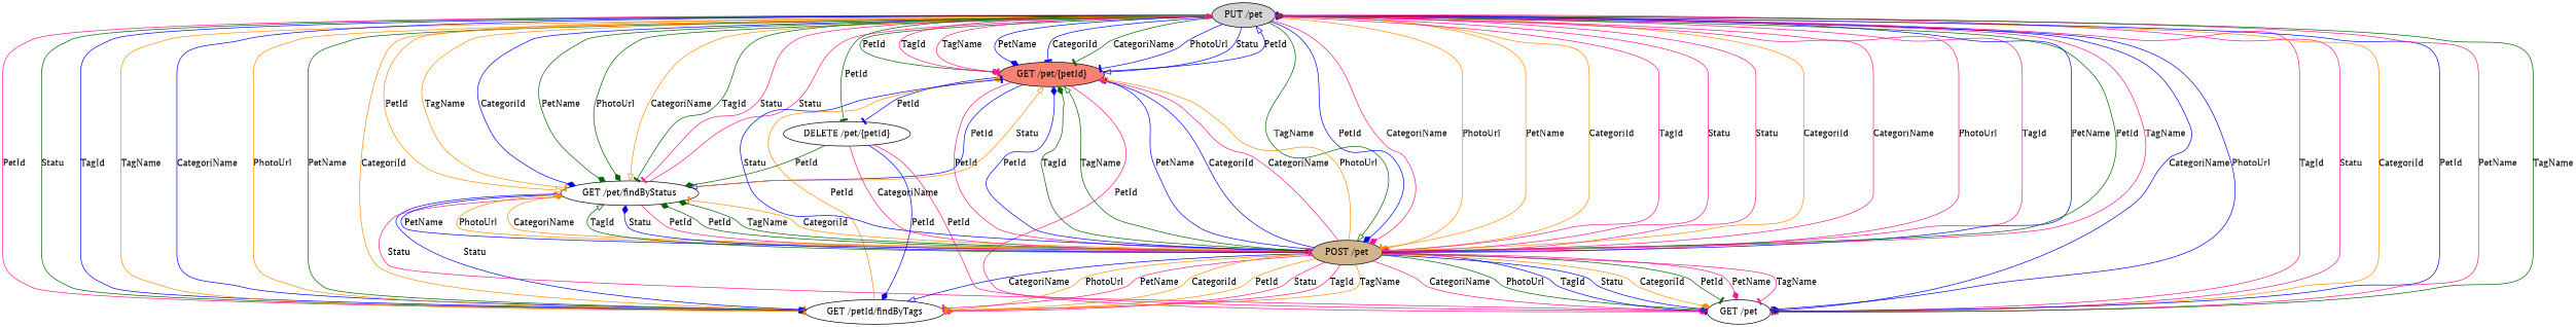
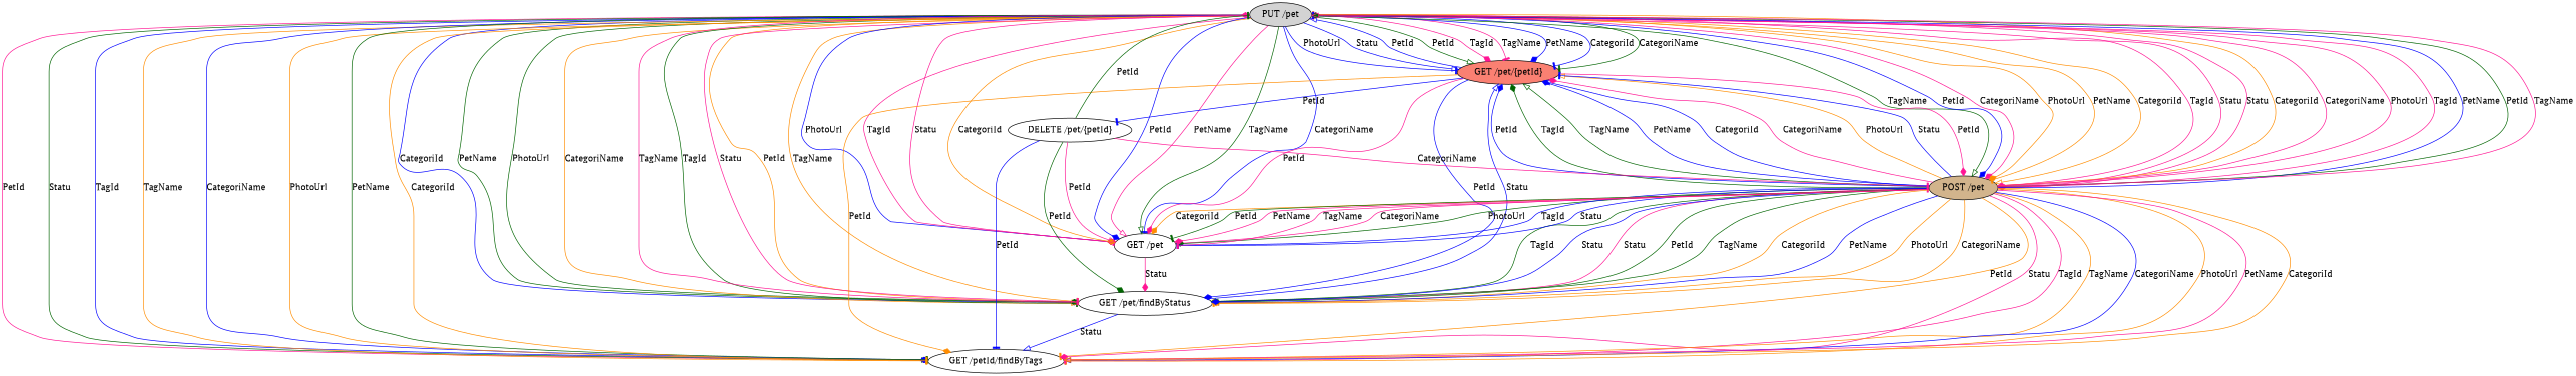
  digraph {
    fontname="PT Serif"
    node [fillcolor=white fontname="PT Serif" style=filled]
    edge [arrowhead=diamond color=deeppink fontname="PT Serif"]
    n1 [fillcolor=lightgrey label="PUT /pet"]
    n2 [fillcolor=salmon label="GET /pet/{petId}"]
    n3 [label="GET /pet/findByStatus"]
    n4 [label="GET /petId/findByTags"]
    n5 [label="GET /pet"]
    n6 [fillcolor=tan label="POST /pet"]
    n7 [label="DELETE /pet/{petId}"]
    n1 -> n2 [arrowhead=onormal color=darkgreen label=PetId]
    n1 -> n2 [label=TagId]
    n1 -> n2 [arrowhead=tee label=TagName]
    n1 -> n2 [color=blue label=PetName]
    n1 -> n2 [arrowhead=tee color=blue label=CategoriId]
    n1 -> n2 [arrowhead=tee color=darkgreen label=CategoriName]
    n1 -> n2 [arrowhead=tee color=blue label=PhotoUrl]
    n1 -> n2 [arrowhead=onormal color=blue label=Statu]
    n1 -> n3 [arrowhead=onormal color=darkorange label=PetId]
    n1 -> n3 [arrowhead=tee color=darkorange label=TagName]
    n1 -> n3 [color=blue label=CategoriId]
    n1 -> n3 [color=darkgreen label=PetName]
    n1 -> n3 [color=darkgreen label=PhotoUrl]
    n1 -> n3 [arrowhead=onormal color=darkorange label=CategoriName]
    n1 -> n3 [arrowhead=tee color=darkgreen label=TagId]
    n1 -> n3 [arrowhead=tee label=Statu]
    n1 -> n4 [label=PetId]
    n1 -> n4 [arrowhead=onormal color=darkgreen label=Statu]
    n1 -> n4 [color=blue label=TagId]
    n1 -> n4 [arrowhead=tee color=darkorange label=TagName]
    n1 -> n4 [color=blue label=CategoriName]
    n1 -> n4 [arrowhead=tee color=darkorange label=PhotoUrl]
    n1 -> n4 [arrowhead=tee color=darkgreen label=PetName]
    n1 -> n4 [arrowhead=tee color=darkorange label=CategoriId]
    n1 -> n5 [arrowhead=tee color=blue label=CategoriName]
    n1 -> n5 [color=blue label=PhotoUrl]
    n1 -> n5 [label=TagId]
    n1 -> n5 [arrowhead=tee label=Statu]
    n1 -> n5 [color=darkorange label=CategoriId]
    n1 -> n5 [color=blue label=PetId]
    n1 -> n5 [arrowhead=onormal label=PetName]
    n1 -> n5 [arrowhead=onormal color=darkgreen label=TagName]
    n1 -> n6 [arrowhead=onormal color=darkgreen label=TagName]
    n1 -> n6 [color=blue label=PetId]
    n1 -> n6 [label=CategoriName]
    n1 -> n6 [color=darkorange label=PhotoUrl]
    n1 -> n6 [arrowhead=tee color=darkorange label=PetName]
    n1 -> n6 [arrowhead=onormal color=darkorange label=CategoriId]
    n1 -> n6 [label=TagId]
    n1 -> n6 [label=Statu]
    n2 -> n1 [arrowhead=onormal color=blue label=PetId]
-   n2 -> n3 [arrowhead=onormal color=blue label=PetId]
-   n4 -> n2 [color=darkorange label=PetId]
+   n2 -> n3 [color=blue label=PetId]
+   n2 -> n4 [color=darkorange label=PetId]
    n2 -> n5 [label=PetId]
    n2 -> n6 [label=PetId]
    n2 -> n7 [arrowhead=tee color=blue label=PetId]
-   n3 -> n1 [label=Statu]
-   n3 -> n2 [arrowhead=onormal color=darkorange label=Statu]
+   n3 -> n1 [label=TagName]
+   n3 -> n2 [arrowhead=onormal color=blue label=Statu]
    n3 -> n4 [arrowhead=onormal color=blue label=Statu]
-   n3 -> n5 [label=Statu]
-   n3 -> n6 [arrowhead=tee label=PetId]
+   n5 -> n3 [label=Statu]
+   n3 -> n6 [arrowhead=tee label=Statu]
    n6 -> n1 [label=Statu]
    n6 -> n1 [arrowhead=tee color=darkorange label=CategoriId]
    n6 -> n1 [arrowhead=tee label=CategoriName]
    n6 -> n1 [arrowhead=tee label=PhotoUrl]
    n6 -> n1 [arrowhead=tee label=TagId]
    n6 -> n1 [arrowhead=tee color=blue label=PetName]
    n6 -> n1 [color=darkgreen label=PetId]
    n6 -> n1 [arrowhead=onormal label=TagName]
    n6 -> n2 [color=blue label=PetId]
    n6 -> n2 [color=darkgreen label=TagId]
    n6 -> n2 [arrowhead=onormal color=darkgreen label=TagName]
    n6 -> n2 [color=blue label=PetName]
    n6 -> n2 [arrowhead=onormal color=blue label=CategoriId]
    n6 -> n2 [label=CategoriName]
    n6 -> n2 [arrowhead=onormal color=darkorange label=PhotoUrl]
    n6 -> n2 [arrowhead=tee color=blue label=Statu]
    n6 -> n3 [color=darkgreen label=PetId]
    n6 -> n3 [color=darkgreen label=TagName]
    n6 -> n3 [arrowhead=tee color=darkorange label=CategoriId]
    n6 -> n3 [arrowhead=onormal color=blue label=PetName]
    n6 -> n3 [arrowhead=onormal color=darkorange label=PhotoUrl]
    n6 -> n3 [color=darkorange label=CategoriName]
    n6 -> n3 [arrowhead=onormal color=darkgreen label=TagId]
    n6 -> n3 [color=blue label=Statu]
    n6 -> n4 [arrowhead=tee color=darkorange label=PetId]
    n6 -> n4 [label=Statu]
    n6 -> n4 [arrowhead=tee label=TagId]
    n6 -> n4 [arrowhead=onormal color=darkorange label=TagName]
    n6 -> n4 [arrowhead=onormal color=blue label=CategoriName]
    n6 -> n4 [arrowhead=tee color=darkorange label=PhotoUrl]
    n6 -> n4 [arrowhead=tee label=PetName]
    n6 -> n4 [arrowhead=onormal color=darkorange label=CategoriId]
    n6 -> n5 [arrowhead=onormal label=CategoriName]
    n6 -> n5 [color=darkgreen label=PhotoUrl]
    n6 -> n5 [arrowhead=tee color=blue label=TagId]
    n6 -> n5 [arrowhead=tee color=blue label=Statu]
    n6 -> n5 [color=darkorange label=CategoriId]
    n6 -> n5 [arrowhead=tee color=darkgreen label=PetId]
    n6 -> n5 [label=PetName]
    n6 -> n5 [arrowhead=tee label=TagName]
-   n1 -> n7 [arrowhead=tee color=darkgreen label=PetId]
+   n7 -> n1 [arrowhead=tee color=darkgreen label=PetId]
    n7 -> n3 [color=darkgreen label=PetId]
-   n7 -> n4 [color=blue label=PetId]
+   n7 -> n4 [arrowhead=tee color=blue label=PetId]
    n7 -> n5 [arrowhead=onormal label=PetId]
    n7 -> n6 [arrowhead=tee label=CategoriName]
  }
